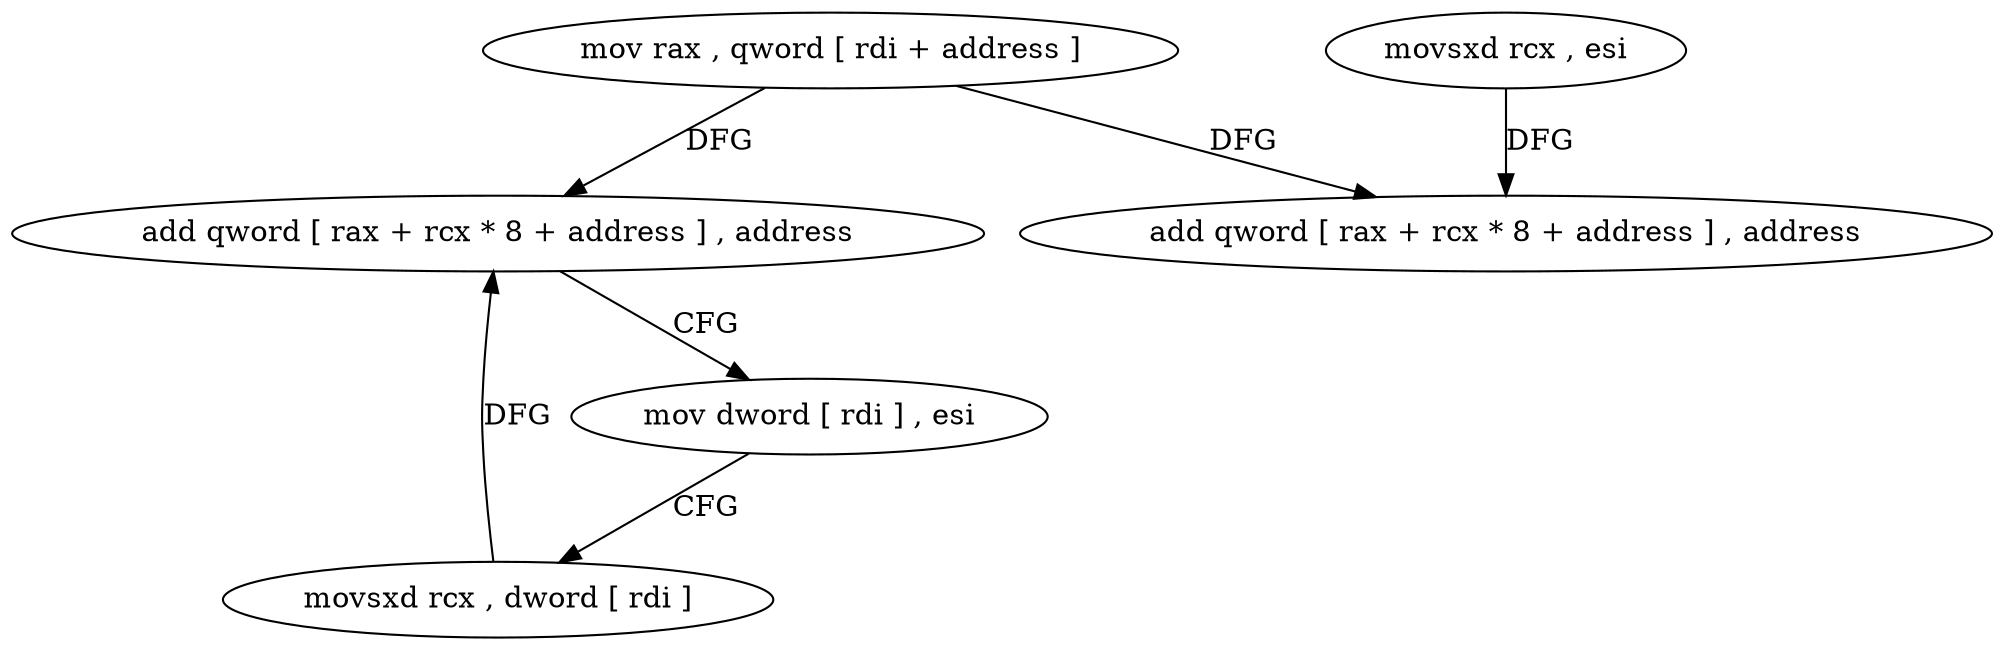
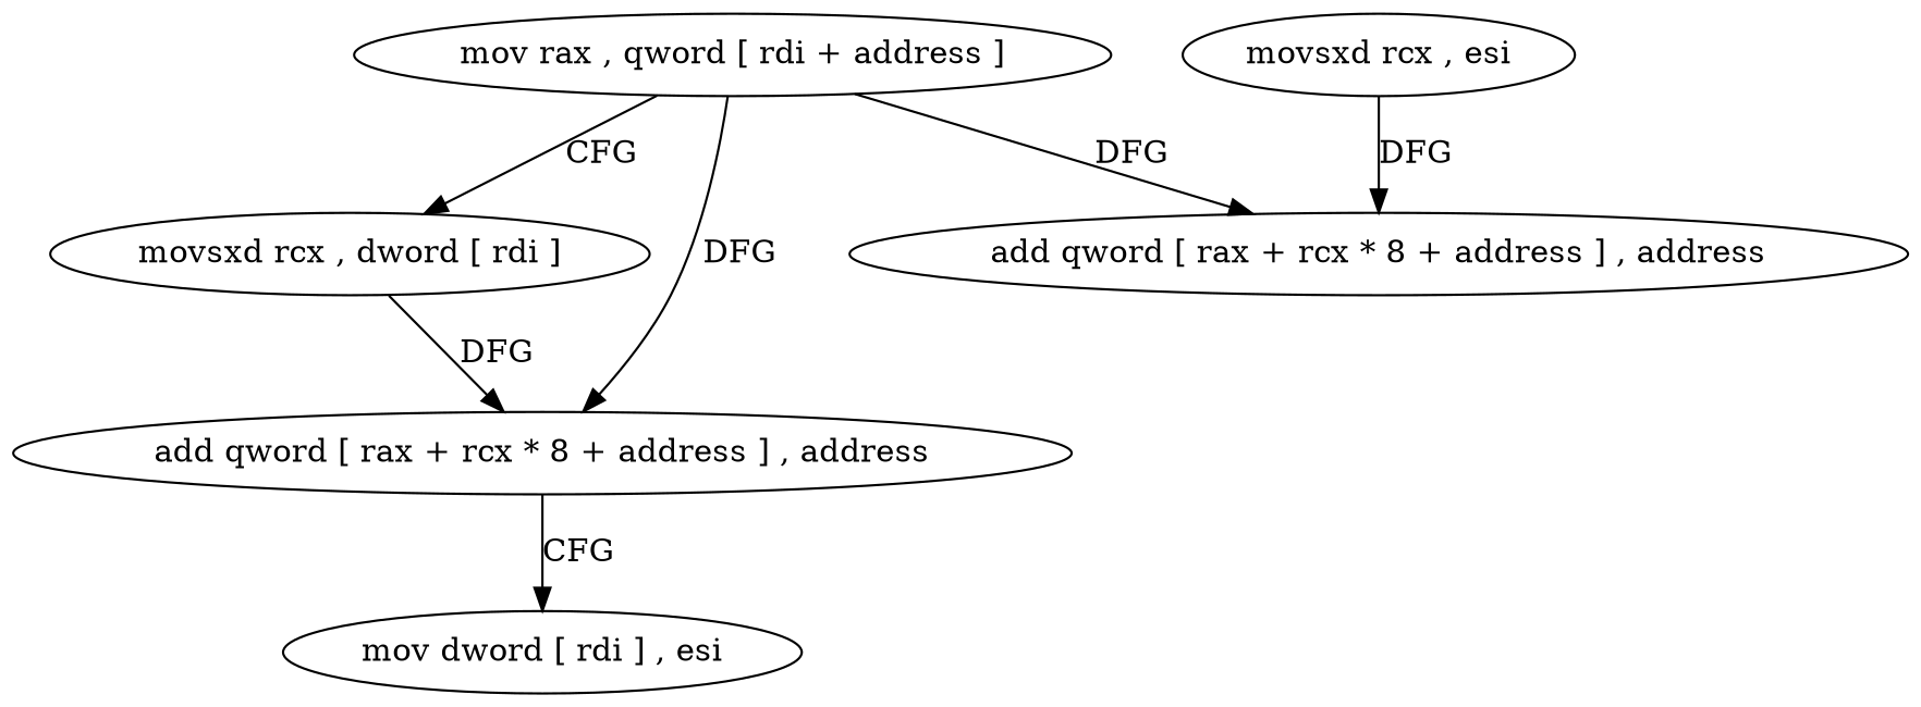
  digraph {
    n1 [label="mov rax , qword [ rdi + address ]"]
    n2 [label="movsxd rcx , dword [ rdi ]"]
    n3 [label="add qword [ rax + rcx * 8 + address ] , address"]
    n4 [label="add qword [ rax + rcx * 8 + address ] , address"]
    n5 [label="mov dword [ rdi ] , esi"]
    n6 [label="movsxd rcx , esi"]
-   n5 -> n2 [label=CFG]
+   n1 -> n2 [label=CFG]
    n1 -> n3 [label=DFG]
    n1 -> n4 [label=DFG]
    n2 -> n3 [label=DFG]
    n3 -> n5 [label=CFG]
    n6 -> n4 [label=DFG]
  }
